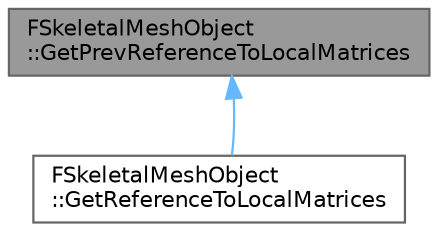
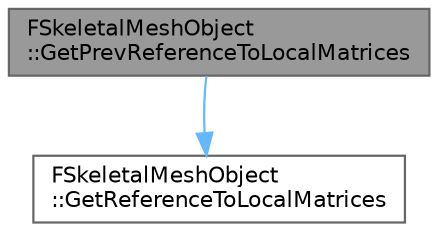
  digraph {
    rankdir=TB
    node [fontname=Helvetica fontsize=10 shape=box style=filled]
    n1 [color=gray40 fillcolor=grey60 fontcolor=black height=0.2 label="FSkeletalMeshObject\l::GetPrevReferenceToLocalMatrices" width=0.4]
    n2 [color=grey40 fillcolor=white height=0.2 label="FSkeletalMeshObject\l::GetReferenceToLocalMatrices" width=0.4]
-   n2 -> n1 [color=steelblue1 fontname=Helvetica fontsize=10 labelfontname=Helvetica labelfontsize=10 style=solid]
+   n1 -> n2 [color=steelblue1 fontname=Helvetica fontsize=10 labelfontname=Helvetica labelfontsize=10 style=solid]
  }
